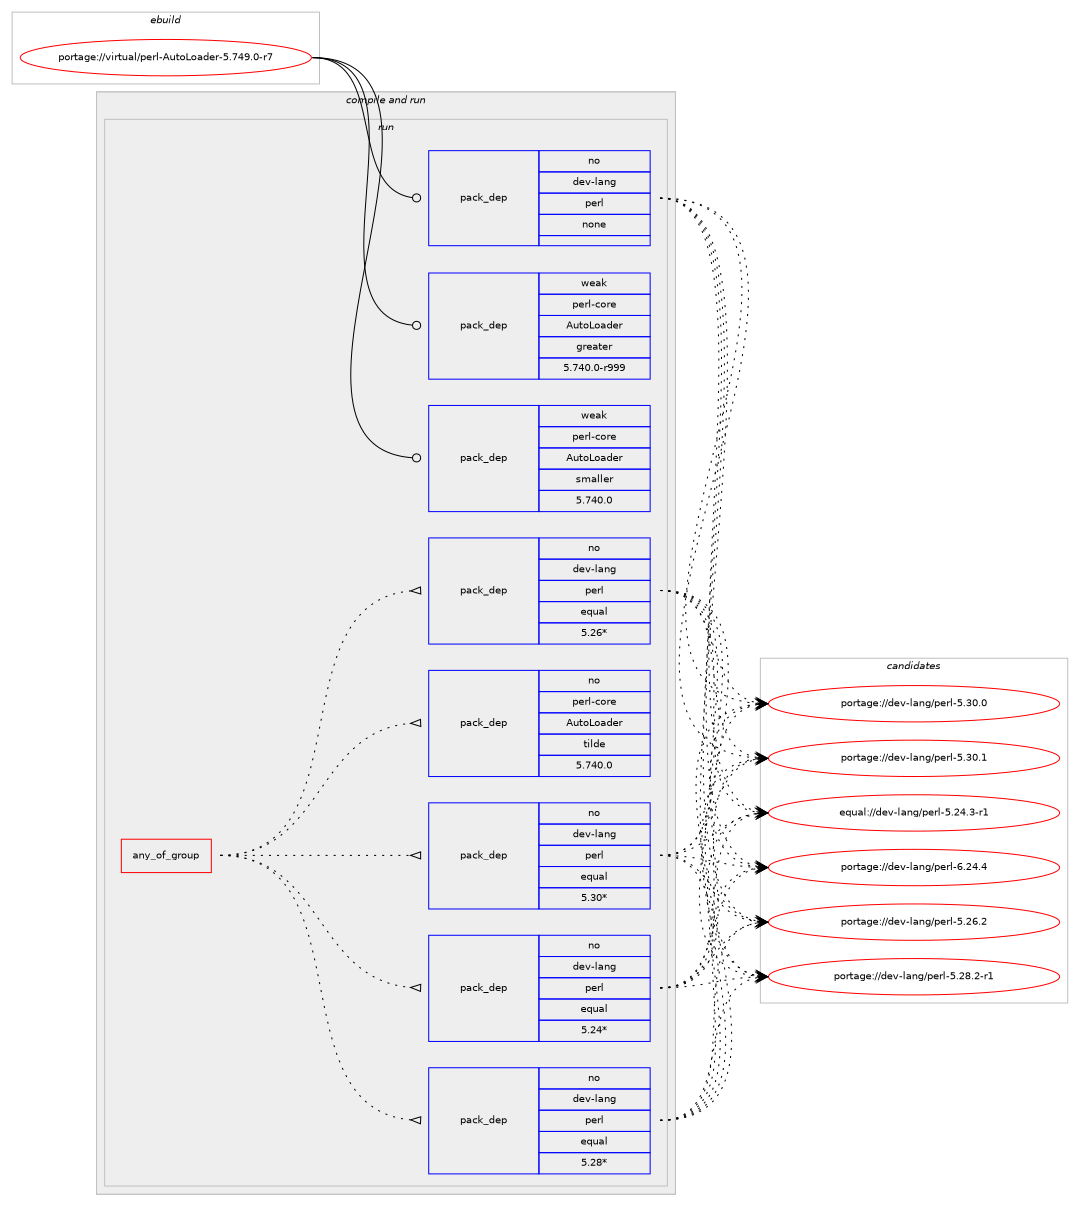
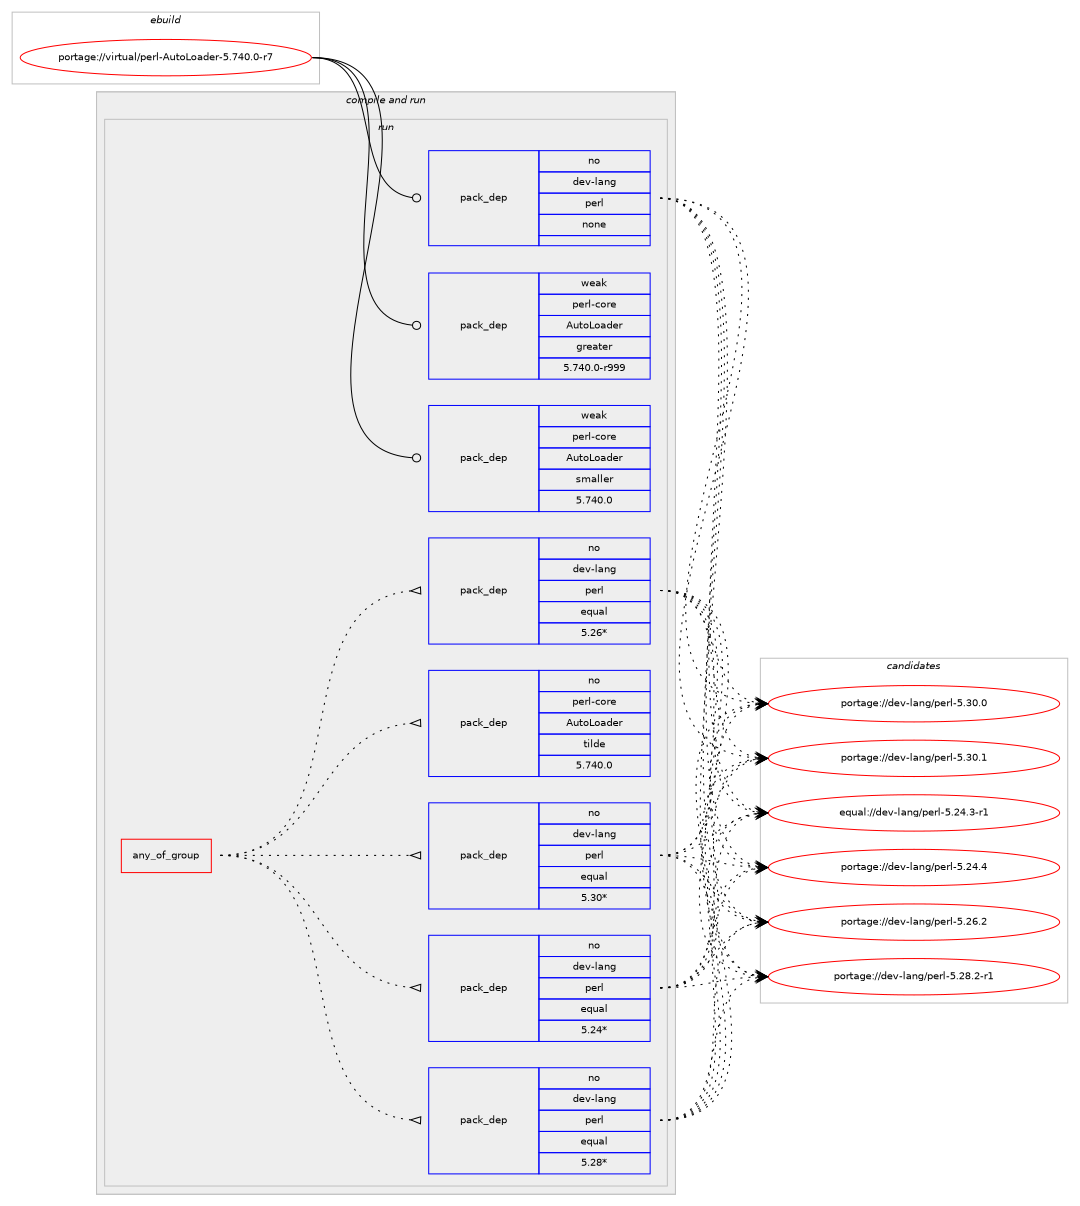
  digraph {
    compound=true
    concentrate=true
    fontname=Helvetica
    fontsize=10
    newrank=true
    rankdir=LR
    ranksep=1.5
    node [color=red fontname=Helvetica fontsize=10 shape=none]
    edge [arrowhead=vee headport=w style=dotted tailport=e weight=100]
-   n1 [label="portage://virtual/perl-AutoLoader-5.749.0-r7" width=4 shape=""]
+   n1 [label="portage://virtual/perl-AutoLoader-5.740.0-r7" width=4 shape=""]
    n2 [color=blue label=<<TABLE BORDER="0" CELLBORDER="1" CELLSPACING="0" CELLPADDING="4" WIDTH="220"><TR><TD ROWSPAN="6" CELLPADDING="30">pack_dep</TD></TR><TR><TD WIDTH="110">no</TD></TR><TR><TD>dev-lang</TD></TR><TR><TD>perl</TD></TR><TR><TD>equal</TD></TR><TR><TD>5.30*</TD></TR></TABLE>>]
    n3 [color=blue label=<<TABLE BORDER="0" CELLBORDER="1" CELLSPACING="0" CELLPADDING="4" WIDTH="220"><TR><TD ROWSPAN="6" CELLPADDING="30">pack_dep</TD></TR><TR><TD WIDTH="110">no</TD></TR><TR><TD>dev-lang</TD></TR><TR><TD>perl</TD></TR><TR><TD>equal</TD></TR><TR><TD>5.28*</TD></TR></TABLE>>]
    n4 [color=blue label=<<TABLE BORDER="0" CELLBORDER="1" CELLSPACING="0" CELLPADDING="4" WIDTH="220"><TR><TD ROWSPAN="6" CELLPADDING="30">pack_dep</TD></TR><TR><TD WIDTH="110">no</TD></TR><TR><TD>dev-lang</TD></TR><TR><TD>perl</TD></TR><TR><TD>equal</TD></TR><TR><TD>5.26*</TD></TR></TABLE>>]
    n5 [color=blue label=<<TABLE BORDER="0" CELLBORDER="1" CELLSPACING="0" CELLPADDING="4" WIDTH="220"><TR><TD ROWSPAN="6" CELLPADDING="30">pack_dep</TD></TR><TR><TD WIDTH="110">no</TD></TR><TR><TD>dev-lang</TD></TR><TR><TD>perl</TD></TR><TR><TD>equal</TD></TR><TR><TD>5.24*</TD></TR></TABLE>>]
    n6 [color=blue label=<<TABLE BORDER="0" CELLBORDER="1" CELLSPACING="0" CELLPADDING="4" WIDTH="220"><TR><TD ROWSPAN="6" CELLPADDING="30">pack_dep</TD></TR><TR><TD WIDTH="110">no</TD></TR><TR><TD>perl-core</TD></TR><TR><TD>AutoLoader</TD></TR><TR><TD>tilde</TD></TR><TR><TD>5.740.0</TD></TR></TABLE>>]
    n7 [label=<<TABLE BORDER="0" CELLBORDER="1" CELLSPACING="0" CELLPADDING="4"><TR><TD CELLPADDING="10">any_of_group</TD></TR></TABLE>>]
    n8 [color=blue label=<<TABLE BORDER="0" CELLBORDER="1" CELLSPACING="0" CELLPADDING="4" WIDTH="220"><TR><TD ROWSPAN="6" CELLPADDING="30">pack_dep</TD></TR><TR><TD WIDTH="110">no</TD></TR><TR><TD>dev-lang</TD></TR><TR><TD>perl</TD></TR><TR><TD>none</TD></TR><TR><TD></TD></TR></TABLE>>]
    n9 [color=blue label=<<TABLE BORDER="0" CELLBORDER="1" CELLSPACING="0" CELLPADDING="4" WIDTH="220"><TR><TD ROWSPAN="6" CELLPADDING="30">pack_dep</TD></TR><TR><TD WIDTH="110">weak</TD></TR><TR><TD>perl-core</TD></TR><TR><TD>AutoLoader</TD></TR><TR><TD>greater</TD></TR><TR><TD>5.740.0-r999</TD></TR></TABLE>>]
    n10 [color=blue label=<<TABLE BORDER="0" CELLBORDER="1" CELLSPACING="0" CELLPADDING="4" WIDTH="220"><TR><TD ROWSPAN="6" CELLPADDING="30">pack_dep</TD></TR><TR><TD WIDTH="110">weak</TD></TR><TR><TD>perl-core</TD></TR><TR><TD>AutoLoader</TD></TR><TR><TD>smaller</TD></TR><TR><TD>5.740.0</TD></TR></TABLE>>]
    n11 [label="equal://dev-lang/perl-5.24.3-r1" width=4 shape=""]
-   n12 [label="portage://dev-lang/perl-6.24.4" width=4 shape=""]
+   n12 [label="portage://dev-lang/perl-5.24.4" width=4 shape=""]
    n13 [label="portage://dev-lang/perl-5.26.2" width=4 shape=""]
    n14 [label="portage://dev-lang/perl-5.28.2-r1" width=4 shape=""]
    n15 [label="portage://dev-lang/perl-5.30.0" width=4 shape=""]
    n16 [label="portage://dev-lang/perl-5.30.1" width=4 shape=""]
    subgraph cluster_1 {
      color=gray
      label=<<i>ebuild</i>>
      rank=same
      n1
    }
    subgraph cluster_2 {
      color=gray
      label=<<i>dependencies</i>>
      subgraph cluster_3 {
        color=gray
        fillcolor="#eeeeee"
        label=<<i>compile</i>>
        style=filled
      }
      subgraph cluster_4 {
        color=gray
        fillcolor="#eeeeee"
        label=<<i>compile and run</i>>
        style=filled
      }
      subgraph cluster_5 {
        color=gray
        fillcolor="#eeeeee"
        label=<<i>run</i>>
        style=filled
        subgraph sub_6 {
          color=gray
          fillcolor="#eeeeee"
          label=<<i>run</i>>
          style=filled
          n7
          subgraph sub_7 {
            color=gray
            fillcolor="#eeeeee"
            label=<<i>run</i>>
            style=filled
            n2
          }
          subgraph sub_8 {
            color=gray
            fillcolor="#eeeeee"
            label=<<i>run</i>>
            style=filled
            n3
          }
          subgraph sub_9 {
            color=gray
            fillcolor="#eeeeee"
            label=<<i>run</i>>
            style=filled
            n4
          }
          subgraph sub_10 {
            color=gray
            fillcolor="#eeeeee"
            label=<<i>run</i>>
            style=filled
            n5
          }
          subgraph sub_11 {
            color=gray
            fillcolor="#eeeeee"
            label=<<i>run</i>>
            style=filled
            n6
          }
        }
        subgraph sub_12 {
          color=gray
          fillcolor="#eeeeee"
          label=<<i>run</i>>
          style=filled
          n8
        }
        subgraph sub_13 {
          color=gray
          fillcolor="#eeeeee"
          label=<<i>run</i>>
          style=filled
          n9
        }
        subgraph sub_14 {
          color=gray
          fillcolor="#eeeeee"
          label=<<i>run</i>>
          style=filled
          n10
        }
      }
    }
    subgraph cluster_15 {
      color=gray
      label=<<i>candidates</i>>
      rank=same
      subgraph sub_16 {
        color=black
        label=<<i>candidates</i>>
        nodesep=1
        rank=same
        n11
        n12
        n13
        n14
        n15
        n16
      }
      subgraph sub_17 {
        color=black
        label=<<i>candidates</i>>
        nodesep=1
        rank=same
        n11
        n12
        n13
        n14
        n15
        n16
      }
      subgraph sub_18 {
        color=black
        label=<<i>candidates</i>>
        nodesep=1
        rank=same
        n11
        n12
        n13
        n14
        n15
        n16
      }
      subgraph sub_19 {
        color=black
        label=<<i>candidates</i>>
        nodesep=1
        rank=same
        n11
        n12
        n13
        n14
        n15
        n16
      }
      subgraph sub_20 {
        color=black
        label=<<i>candidates</i>>
        nodesep=1
        rank=same
      }
      subgraph sub_21 {
        color=black
        label=<<i>candidates</i>>
        nodesep=1
        rank=same
        n11
        n12
        n13
        n14
        n15
        n16
      }
      subgraph sub_22 {
        color=black
        label=<<i>candidates</i>>
        nodesep=1
        rank=same
      }
      subgraph sub_23 {
        color=black
        label=<<i>candidates</i>>
        nodesep=1
        rank=same
      }
    }
    n1 -> n8 [arrowhead=odot style=solid weight=20]
    n1 -> n9 [arrowhead=odot style=solid weight=20]
    n1 -> n10 [arrowhead=odot style=solid weight=20]
    n2 -> n11
    n2 -> n12
    n2 -> n13
    n2 -> n14
    n2 -> n15
    n2 -> n16
    n3 -> n11
    n3 -> n12
    n3 -> n13
    n3 -> n14
    n3 -> n15
    n3 -> n16
    n4 -> n11
    n4 -> n12
    n4 -> n13
    n4 -> n14
    n4 -> n15
    n4 -> n16
    n5 -> n11
    n5 -> n12
    n5 -> n13
    n5 -> n14
    n5 -> n15
    n5 -> n16
    n7 -> n2 [arrowhead=oinv weight=20]
    n7 -> n3 [arrowhead=oinv weight=20]
    n7 -> n4 [arrowhead=oinv weight=20]
    n7 -> n5 [arrowhead=oinv weight=20]
    n7 -> n6 [arrowhead=oinv weight=20]
    n8 -> n11
    n8 -> n12
    n8 -> n13
    n8 -> n14
    n8 -> n15
    n8 -> n16
  }
